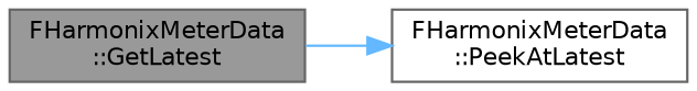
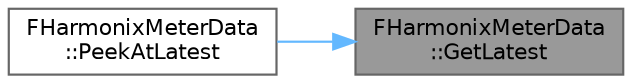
  digraph {
    rankdir=LR
    node [fontname=Helvetica fontsize=10 shape=box style=filled]
    n1 [color=gray40 fillcolor=grey60 fontcolor=black height=0.2 label="FHarmonixMeterData\l::GetLatest" width=0.4]
    n2 [color=grey40 fillcolor=white height=0.2 label="FHarmonixMeterData\l::PeekAtLatest" width=0.4]
-   n1 -> n2 [color=steelblue1 fontname=Helvetica fontsize=10 labelfontname=Helvetica labelfontsize=10 style=solid]
+   n2 -> n1 [color=steelblue1 fontname=Helvetica fontsize=10 labelfontname=Helvetica labelfontsize=10 style=solid]
  }
